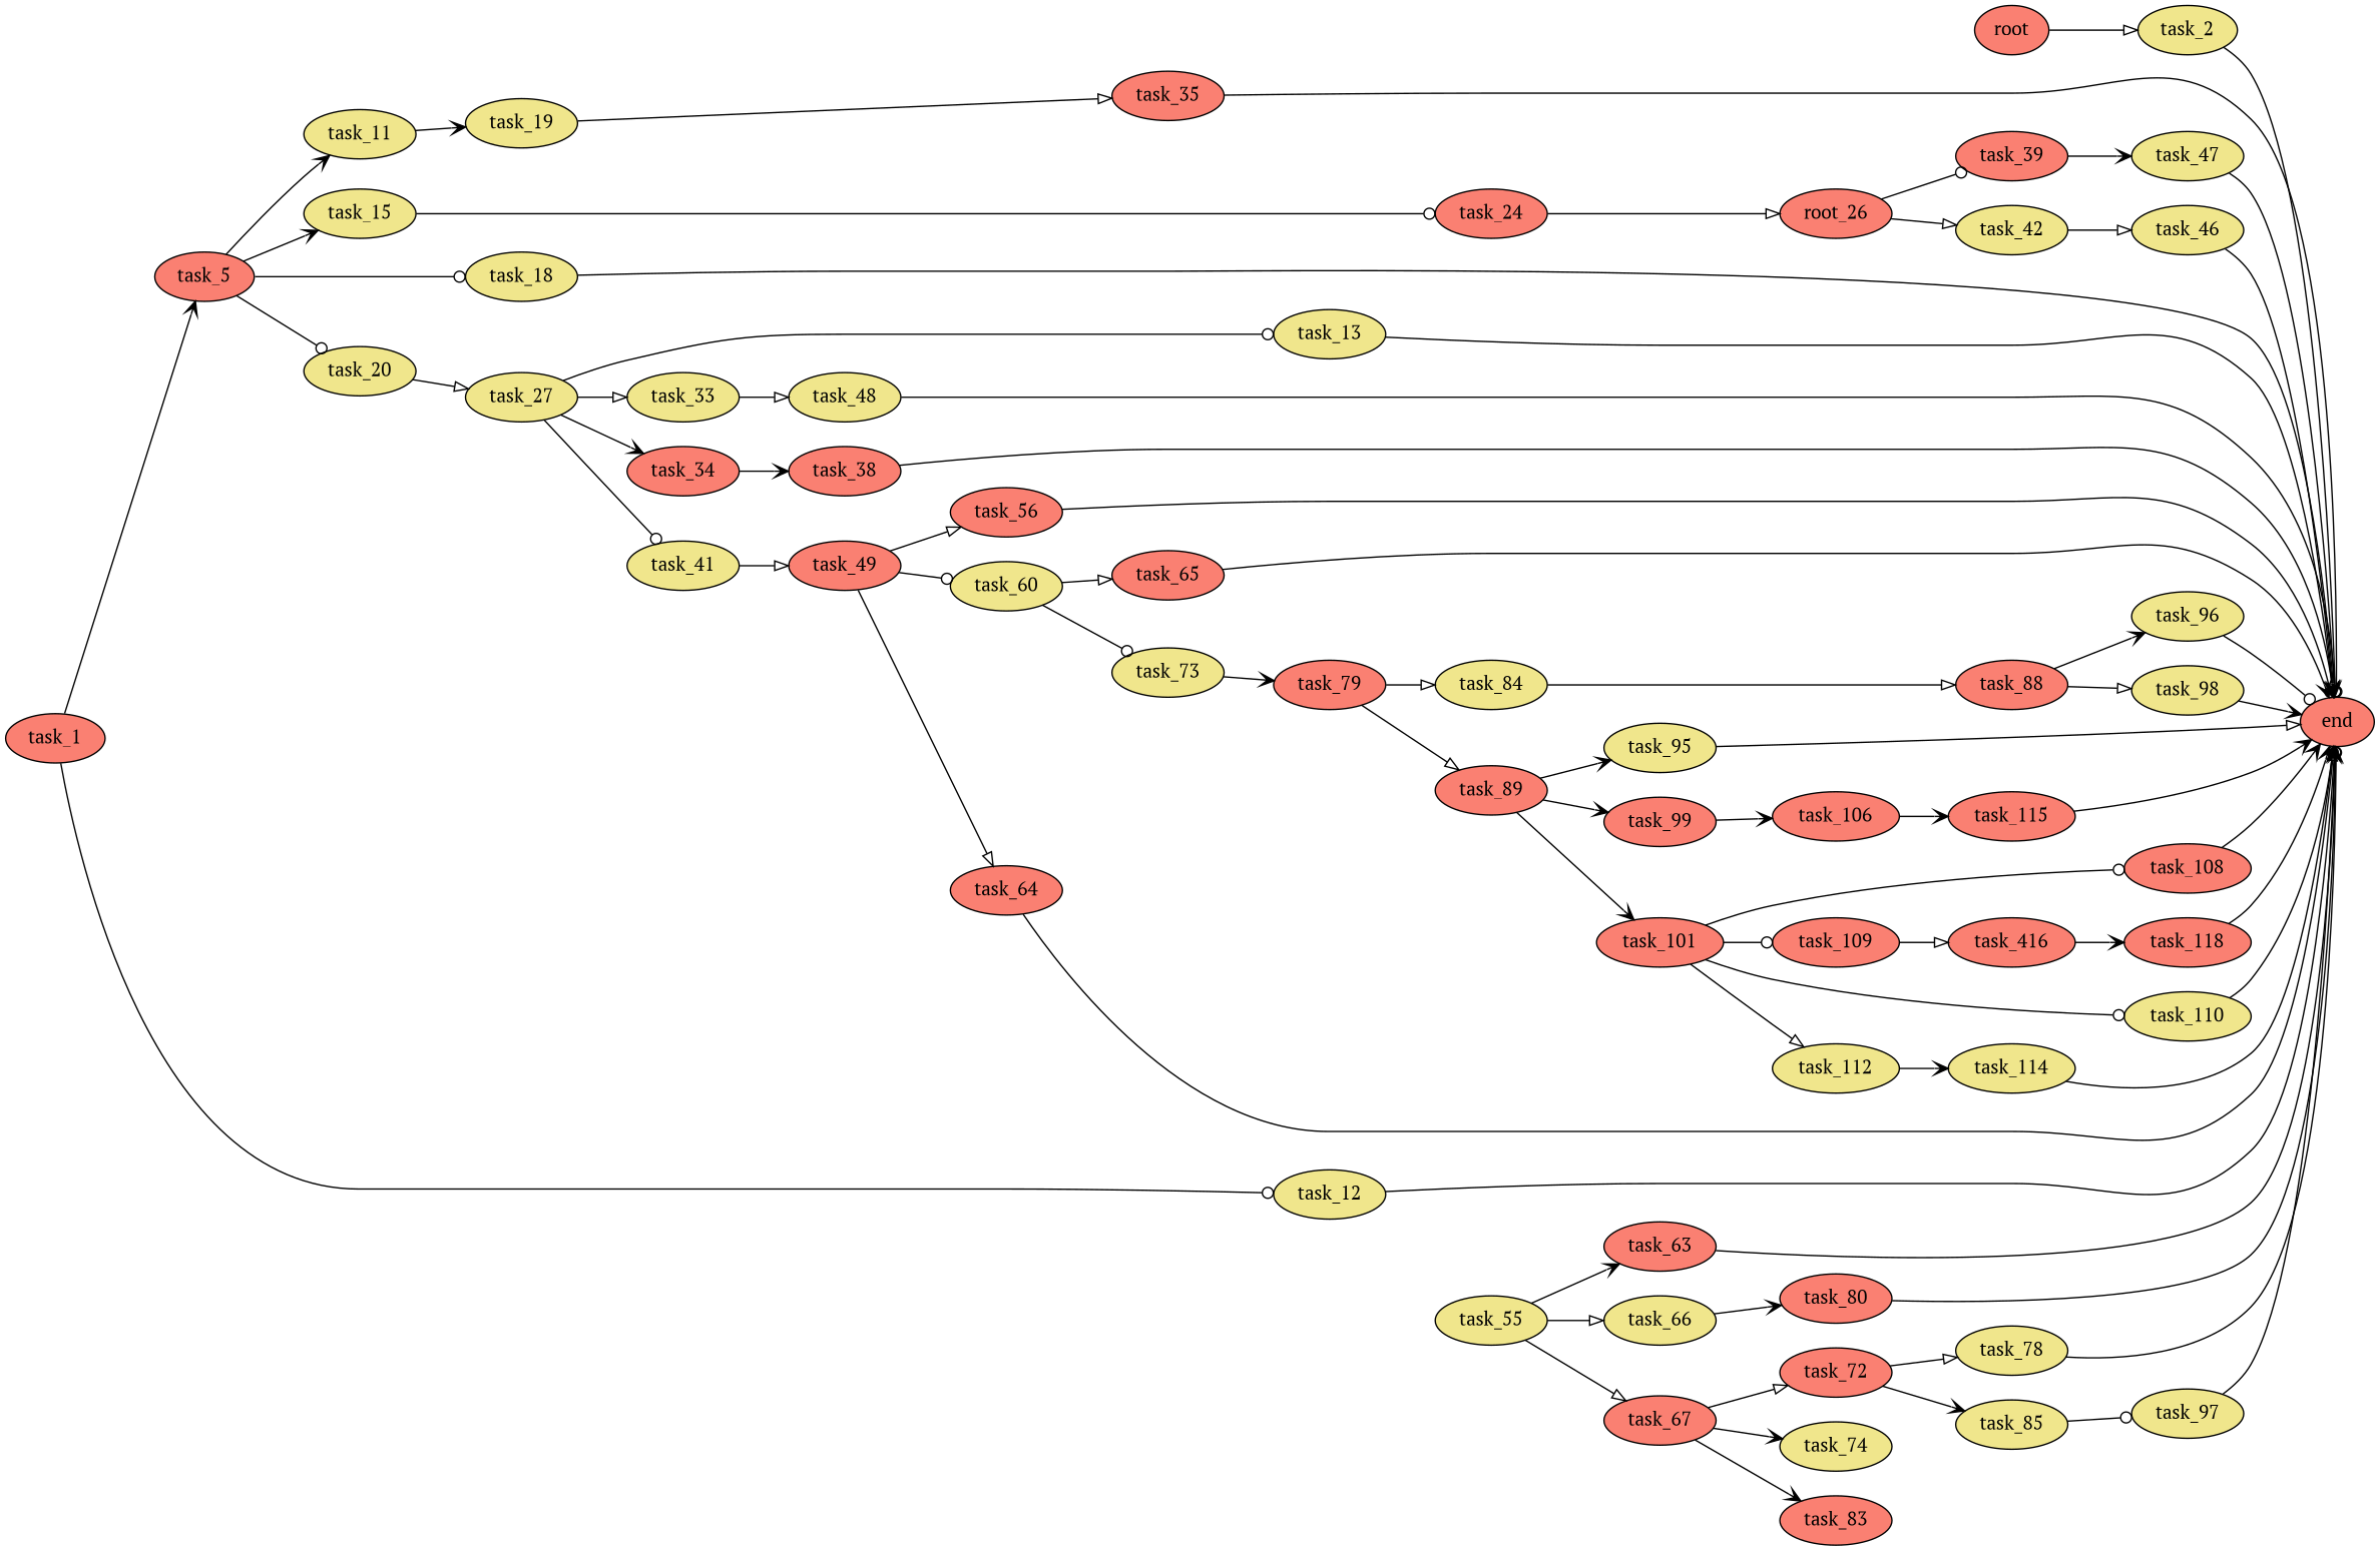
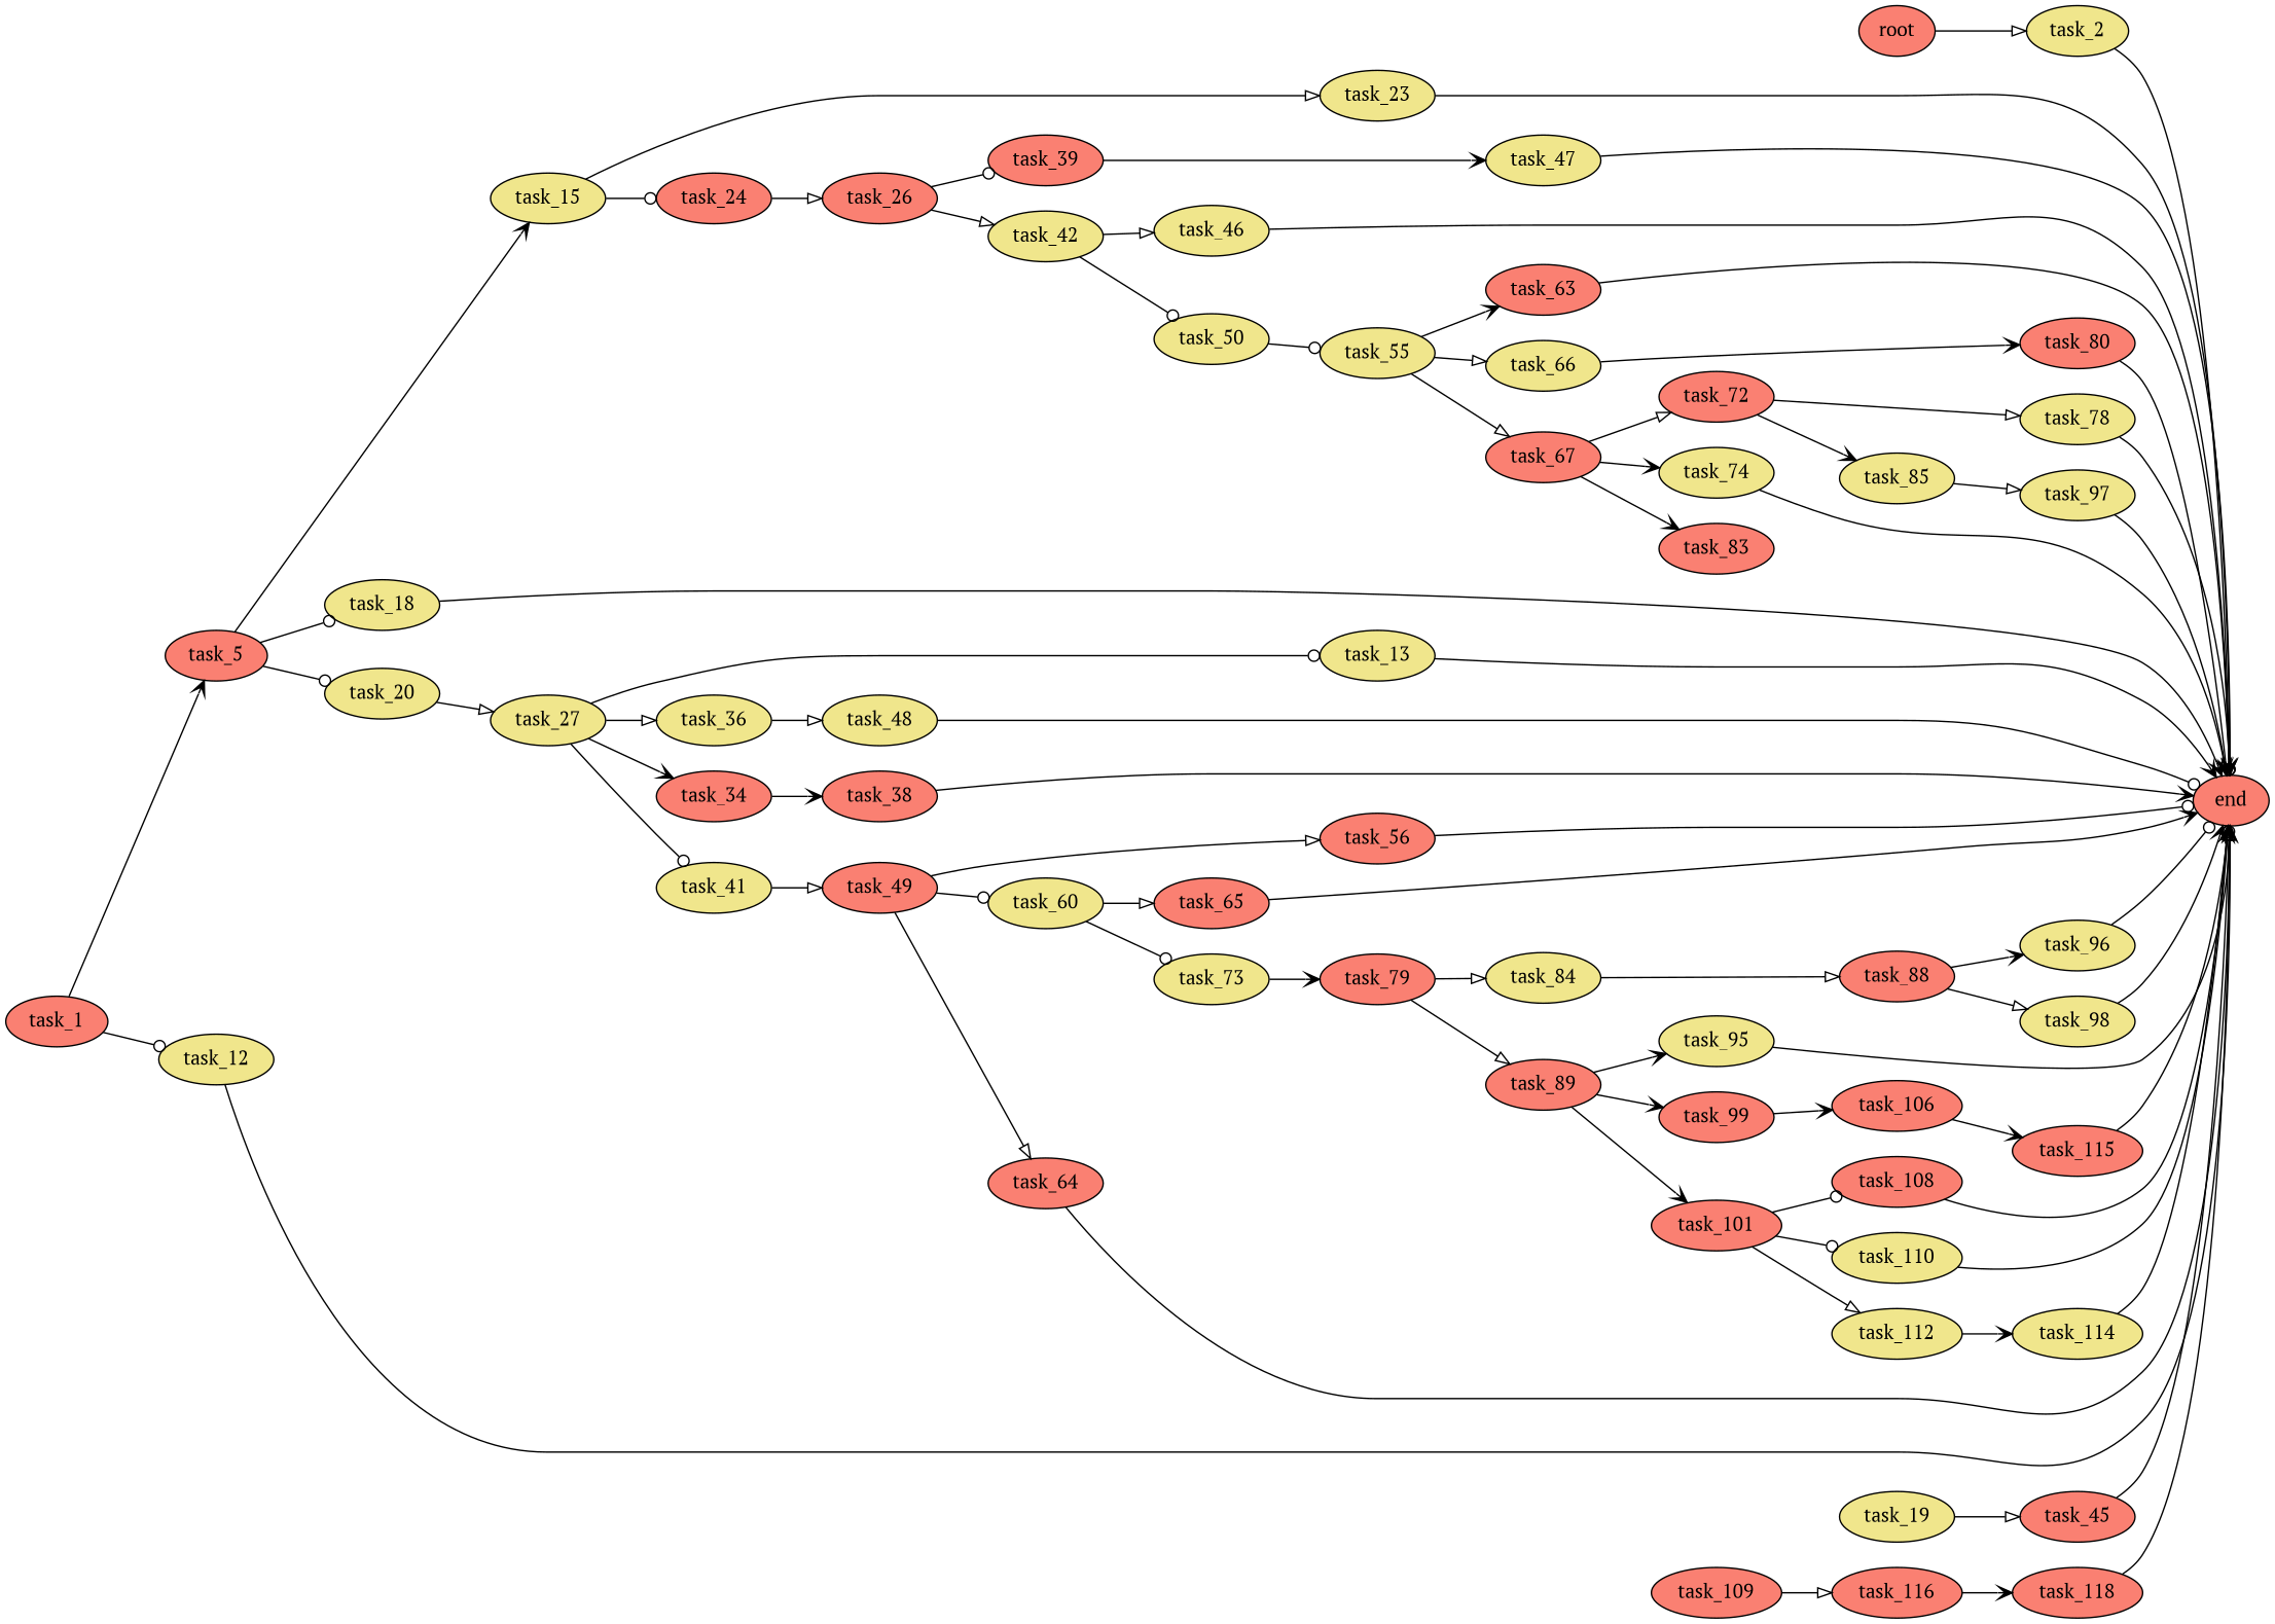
  digraph {
    fontname="PT Serif"
    rankdir=LR
    node [fillcolor=khaki fontname="PT Serif" style=filled]
    edge [arrowhead=vee fontname="PT Serif"]
    root [fillcolor=salmon]
    task_2
    task_1 [fillcolor=salmon]
    task_5 [fillcolor=salmon]
    task_12
    end [fillcolor=salmon]
-   task_11
    task_15
    task_18
    task_20
    task_19
    task_13
+   task_23
    task_24 [fillcolor=salmon]
    task_27
-   task_35 [fillcolor=salmon]
-   task_26 [fillcolor=salmon label=root_26]
-   task_33
+   task_35 [fillcolor=salmon label=task_45]
+   task_26 [fillcolor=salmon]
+   task_33 [label=task_36]
    task_34 [fillcolor=salmon]
    task_41
    task_39 [fillcolor=salmon]
    task_42
    task_47
    task_46
+   task_50
    task_48
    task_38 [fillcolor=salmon]
    task_49 [fillcolor=salmon]
    task_56 [fillcolor=salmon]
    task_60
    task_64 [fillcolor=salmon]
    task_55
    task_65 [fillcolor=salmon]
    task_73
    task_63 [fillcolor=salmon]
    task_66
    task_67 [fillcolor=salmon]
    task_80 [fillcolor=salmon]
    task_72 [fillcolor=salmon]
    task_74
    task_83 [fillcolor=salmon]
    task_79 [fillcolor=salmon]
    task_78
    task_85
    task_97
    task_84
    task_89 [fillcolor=salmon]
    task_88 [fillcolor=salmon]
    task_95
    task_99 [fillcolor=salmon]
    task_101 [fillcolor=salmon]
    task_96
    task_98
    task_106 [fillcolor=salmon]
    task_108 [fillcolor=salmon]
    task_109 [fillcolor=salmon]
    task_110
    task_112
    task_115 [fillcolor=salmon]
-   task_116 [fillcolor=salmon label=task_416]
+   task_116 [fillcolor=salmon]
    task_114
    task_118 [fillcolor=salmon]
    root -> task_2 [arrowhead=onormal]
    task_2 -> end [arrowhead=odot]
    task_1 -> task_5
    task_1 -> task_12 [arrowhead=odot]
-   task_5 -> task_11
    task_5 -> task_15
    task_5 -> task_18 [arrowhead=odot]
    task_5 -> task_20 [arrowhead=odot]
    task_12 -> end
-   task_11 -> task_19
+   task_15 -> task_23 [arrowhead=onormal]
    task_15 -> task_24 [arrowhead=odot]
    task_18 -> end
    task_20 -> task_27 [arrowhead=onormal]
    task_19 -> task_35 [arrowhead=onormal]
    task_13 -> end
+   task_23 -> end
    task_24 -> task_26 [arrowhead=onormal]
    task_27 -> task_13 [arrowhead=odot]
    task_27 -> task_33 [arrowhead=onormal]
    task_27 -> task_34
    task_27 -> task_41 [arrowhead=odot]
    task_35 -> end [arrowhead=odot]
    task_26 -> task_39 [arrowhead=odot]
    task_26 -> task_42 [arrowhead=onormal]
    task_33 -> task_48 [arrowhead=onormal]
    task_34 -> task_38
    task_41 -> task_49 [arrowhead=onormal]
    task_39 -> task_47
    task_42 -> task_46 [arrowhead=onormal]
+   task_42 -> task_50 [arrowhead=odot]
    task_47 -> end
    task_46 -> end
+   task_50 -> task_55 [arrowhead=odot]
    task_48 -> end [arrowhead=odot]
    task_38 -> end
    task_49 -> task_56 [arrowhead=onormal]
    task_49 -> task_60 [arrowhead=odot]
    task_49 -> task_64 [arrowhead=onormal]
    task_56 -> end [arrowhead=odot]
    task_60 -> task_65 [arrowhead=onormal]
    task_60 -> task_73 [arrowhead=odot]
    task_64 -> end [arrowhead=onormal]
    task_55 -> task_63
    task_55 -> task_66 [arrowhead=onormal]
    task_55 -> task_67 [arrowhead=onormal]
    task_65 -> end
    task_73 -> task_79
    task_63 -> end [arrowhead=odot]
    task_66 -> task_80
    task_67 -> task_72 [arrowhead=onormal]
    task_67 -> task_74
    task_67 -> task_83
    task_80 -> end
    task_72 -> task_78 [arrowhead=onormal]
    task_72 -> task_85
+   task_74 -> end
    task_79 -> task_84 [arrowhead=onormal]
    task_79 -> task_89 [arrowhead=onormal]
    task_78 -> end [arrowhead=odot]
-   task_85 -> task_97 [arrowhead=odot]
+   task_85 -> task_97 [arrowhead=onormal]
    task_97 -> end
    task_84 -> task_88 [arrowhead=onormal]
    task_89 -> task_95
    task_89 -> task_99
    task_89 -> task_101
    task_88 -> task_96
    task_88 -> task_98 [arrowhead=onormal]
    task_95 -> end [arrowhead=onormal]
    task_99 -> task_106
    task_101 -> task_108 [arrowhead=odot]
-   task_101 -> task_109 [arrowhead=odot]
    task_101 -> task_110 [arrowhead=odot]
    task_101 -> task_112 [arrowhead=onormal]
    task_96 -> end [arrowhead=odot]
    task_98 -> end
    task_106 -> task_115
    task_108 -> end
    task_109 -> task_116 [arrowhead=onormal]
    task_110 -> end [arrowhead=onormal]
    task_112 -> task_114
    task_115 -> end
    task_116 -> task_118
    task_114 -> end [arrowhead=odot]
    task_118 -> end
  }
